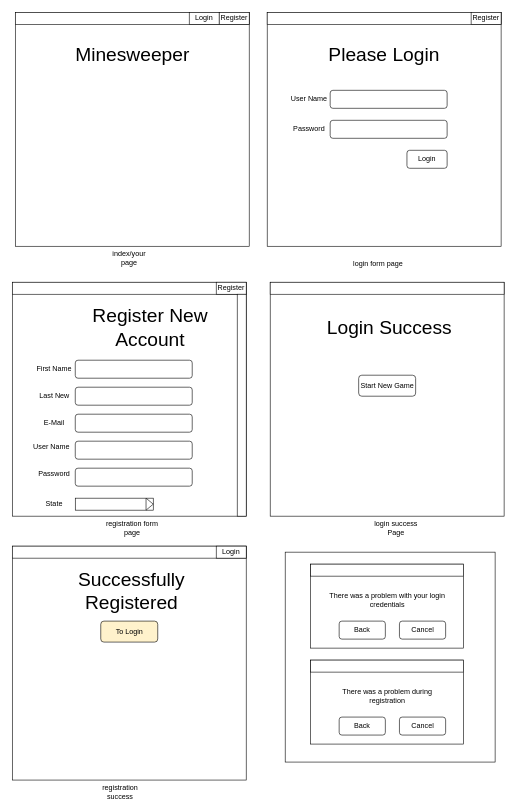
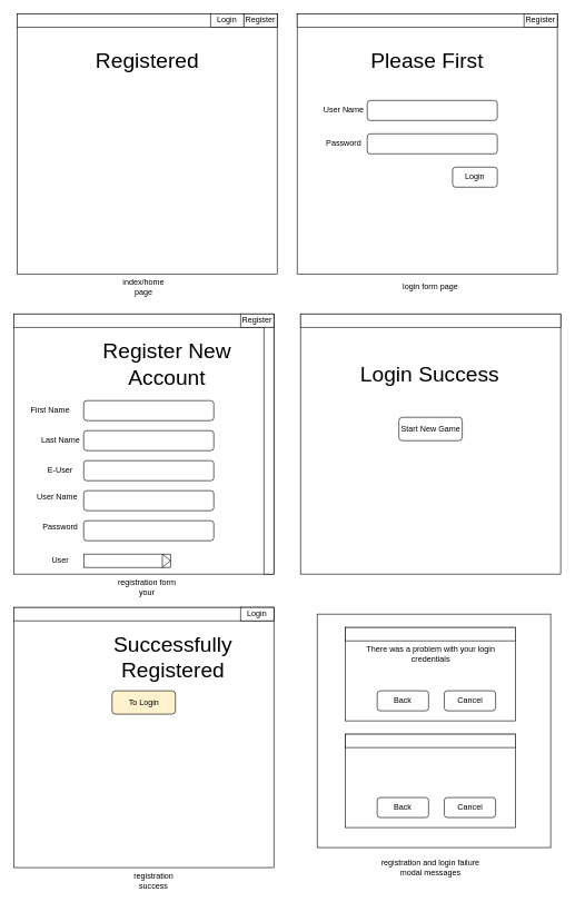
  <mxCell id="0" />
  <mxCell id="1" parent="0" />
  <mxCell id="2" value="" style="rounded=0;whiteSpace=wrap;html=1;" vertex="1" parent="1"><mxGeometry x="475" y="920" width="350" height="350" as="geometry" /></mxCell>
  <mxCell id="3" value="" style="whiteSpace=wrap;html=1;aspect=fixed;" vertex="1" parent="1"><mxGeometry x="25" y="20" width="390" height="390" as="geometry" /></mxCell>
  <mxCell id="4" value="" style="rounded=0;whiteSpace=wrap;html=1;" vertex="1" parent="1"><mxGeometry x="25" y="20" width="390" height="20" as="geometry" /></mxCell>
- <mxCell id="5" value="&lt;font style=&quot;font-size: 32px&quot;&gt;Minesweeper&lt;/font&gt;" style="text;html=1;strokeColor=none;fillColor=none;align=center;verticalAlign=middle;whiteSpace=wrap;rounded=0;" vertex="1" parent="1"><mxGeometry x="147.5" y="50" width="145" height="80" as="geometry" /></mxCell>
+ <mxCell id="5" value="&lt;font style=&quot;font-size: 32px&quot;&gt;Registered&lt;/font&gt;" style="text;html=1;strokeColor=none;fillColor=none;align=center;verticalAlign=middle;whiteSpace=wrap;rounded=0;" vertex="1" parent="1"><mxGeometry x="147.5" y="50" width="145" height="80" as="geometry" /></mxCell>
  <mxCell id="6" value="Login" style="rounded=0;whiteSpace=wrap;html=1;" vertex="1" parent="1"><mxGeometry x="315" y="20" width="50" height="20" as="geometry" /></mxCell>
  <mxCell id="7" value="Register" style="rounded=0;whiteSpace=wrap;html=1;" vertex="1" parent="1"><mxGeometry x="365" y="20" width="50" height="20" as="geometry" /></mxCell>
- <mxCell id="8" value="index/your page" style="text;html=1;strokeColor=none;fillColor=none;align=center;verticalAlign=middle;whiteSpace=wrap;rounded=0;" vertex="1" parent="1"><mxGeometry x="195" y="420" width="40" height="20" as="geometry" /></mxCell>
+ <mxCell id="8" value="index/home page" style="text;html=1;strokeColor=none;fillColor=none;align=center;verticalAlign=middle;whiteSpace=wrap;rounded=0;" vertex="1" parent="1"><mxGeometry x="195" y="420" width="40" height="20" as="geometry" /></mxCell>
  <mxCell id="9" value="" style="whiteSpace=wrap;html=1;aspect=fixed;" vertex="1" parent="1"><mxGeometry x="445" y="20" width="390" height="390" as="geometry" /></mxCell>
  <mxCell id="10" value="" style="rounded=0;whiteSpace=wrap;html=1;" vertex="1" parent="1"><mxGeometry x="445" y="20" width="390" height="20" as="geometry" /></mxCell>
  <mxCell id="11" value="Register" style="rounded=0;whiteSpace=wrap;html=1;" vertex="1" parent="1"><mxGeometry x="785" y="20" width="50" height="20" as="geometry" /></mxCell>
- <mxCell id="12" value="login form page" style="text;html=1;strokeColor=none;fillColor=none;align=center;verticalAlign=middle;whiteSpace=wrap;rounded=0;" vertex="1" parent="1"><mxGeometry x="580" y="430" width="100" height="20" as="geometry" /></mxCell>
- <mxCell id="13" value="&lt;font style=&quot;font-size: 32px&quot;&gt;Please Login&lt;/font&gt;" style="text;html=1;strokeColor=none;fillColor=none;align=center;verticalAlign=middle;whiteSpace=wrap;rounded=0;" vertex="1" parent="1"><mxGeometry x="530" y="50" width="220" height="80" as="geometry" /></mxCell>
+ <mxCell id="12" value="login form page" style="text;html=1;strokeColor=none;fillColor=none;align=center;verticalAlign=middle;whiteSpace=wrap;rounded=0;" vertex="1" parent="1"><mxGeometry x="595" y="420" width="100" height="20" as="geometry" /></mxCell>
+ <mxCell id="13" value="&lt;font style=&quot;font-size: 32px&quot;&gt;Please First&lt;/font&gt;" style="text;html=1;strokeColor=none;fillColor=none;align=center;verticalAlign=middle;whiteSpace=wrap;rounded=0;" vertex="1" parent="1"><mxGeometry x="530" y="50" width="220" height="80" as="geometry" /></mxCell>
  <mxCell id="14" value="" style="rounded=1;whiteSpace=wrap;html=1;" vertex="1" parent="1"><mxGeometry x="550" y="150" width="195" height="30" as="geometry" /></mxCell>
  <mxCell id="15" value="" style="rounded=1;whiteSpace=wrap;html=1;" vertex="1" parent="1"><mxGeometry x="550" y="200" width="195" height="30" as="geometry" /></mxCell>
  <mxCell id="16" value="User Name" style="text;html=1;strokeColor=none;fillColor=none;align=center;verticalAlign=middle;whiteSpace=wrap;rounded=0;" vertex="1" parent="1"><mxGeometry x="480" y="155" width="70" height="20" as="geometry" /></mxCell>
  <mxCell id="17" value="Password" style="text;html=1;strokeColor=none;fillColor=none;align=center;verticalAlign=middle;whiteSpace=wrap;rounded=0;" vertex="1" parent="1"><mxGeometry x="495" y="205" width="40" height="20" as="geometry" /></mxCell>
  <mxCell id="18" value="Login" style="rounded=1;whiteSpace=wrap;html=1;" vertex="1" parent="1"><mxGeometry x="678" y="250" width="67" height="30" as="geometry" /></mxCell>
  <mxCell id="19" value="" style="whiteSpace=wrap;html=1;aspect=fixed;" vertex="1" parent="1"><mxGeometry x="20" y="470" width="390" height="390" as="geometry" /></mxCell>
  <mxCell id="20" value="" style="rounded=0;whiteSpace=wrap;html=1;" vertex="1" parent="1"><mxGeometry x="20" y="470" width="390" height="20" as="geometry" /></mxCell>
  <mxCell id="21" value="Register" style="rounded=0;whiteSpace=wrap;html=1;" vertex="1" parent="1"><mxGeometry x="360" y="470" width="50" height="20" as="geometry" /></mxCell>
- <mxCell id="22" value="registration form page" style="text;html=1;strokeColor=none;fillColor=none;align=center;verticalAlign=middle;whiteSpace=wrap;rounded=0;" vertex="1" parent="1"><mxGeometry x="170" y="870" width="100" height="20" as="geometry" /></mxCell>
+ <mxCell id="22" value="registration form your" style="text;html=1;strokeColor=none;fillColor=none;align=center;verticalAlign=middle;whiteSpace=wrap;rounded=0;" vertex="1" parent="1"><mxGeometry x="170" y="870" width="100" height="20" as="geometry" /></mxCell>
  <mxCell id="23" value="&lt;font style=&quot;font-size: 32px&quot;&gt;Register New Account&lt;/font&gt;" style="text;html=1;strokeColor=none;fillColor=none;align=center;verticalAlign=middle;whiteSpace=wrap;rounded=0;" vertex="1" parent="1"><mxGeometry x="140" y="505" width="220" height="80" as="geometry" /></mxCell>
  <mxCell id="24" value="" style="rounded=1;whiteSpace=wrap;html=1;" vertex="1" parent="1"><mxGeometry x="125" y="600" width="195" height="30" as="geometry" /></mxCell>
  <mxCell id="25" value="" style="rounded=1;whiteSpace=wrap;html=1;" vertex="1" parent="1"><mxGeometry x="125" y="645" width="195" height="30" as="geometry" /></mxCell>
- <mxCell id="26" value="First Name" style="text;html=1;strokeColor=none;fillColor=none;align=center;verticalAlign=middle;whiteSpace=wrap;rounded=0;" vertex="1" parent="1"><mxGeometry x="55" y="605" width="70" height="20" as="geometry" /></mxCell>
- <mxCell id="27" value="Last New" style="text;html=1;strokeColor=none;fillColor=none;align=center;verticalAlign=middle;whiteSpace=wrap;rounded=0;" vertex="1" parent="1"><mxGeometry x="57.5" y="650" width="65" height="20" as="geometry" /></mxCell>
+ <mxCell id="26" value="First Name" style="text;html=1;strokeColor=none;fillColor=none;align=center;verticalAlign=middle;whiteSpace=wrap;rounded=0;" vertex="1" parent="1"><mxGeometry x="40" y="605" width="70" height="20" as="geometry" /></mxCell>
+ <mxCell id="27" value="Last Name" style="text;html=1;strokeColor=none;fillColor=none;align=center;verticalAlign=middle;whiteSpace=wrap;rounded=0;" vertex="1" parent="1"><mxGeometry x="57.5" y="650" width="65" height="20" as="geometry" /></mxCell>
  <mxCell id="28" value="" style="rounded=1;whiteSpace=wrap;html=1;" vertex="1" parent="1"><mxGeometry x="125" y="780" width="195" height="30" as="geometry" /></mxCell>
  <mxCell id="29" value="Password" style="text;html=1;strokeColor=none;fillColor=none;align=center;verticalAlign=middle;whiteSpace=wrap;rounded=0;" vertex="1" parent="1"><mxGeometry x="55" y="780" width="70" height="20" as="geometry" /></mxCell>
  <mxCell id="30" value="" style="rounded=1;whiteSpace=wrap;html=1;" vertex="1" parent="1"><mxGeometry x="125" y="690" width="195" height="30" as="geometry" /></mxCell>
  <mxCell id="31" value="" style="rounded=1;whiteSpace=wrap;html=1;" vertex="1" parent="1"><mxGeometry x="125" y="735" width="195" height="30" as="geometry" /></mxCell>
- <mxCell id="32" value="E-Mail" style="text;html=1;strokeColor=none;fillColor=none;align=center;verticalAlign=middle;whiteSpace=wrap;rounded=0;" vertex="1" parent="1"><mxGeometry x="55" y="695" width="70" height="20" as="geometry" /></mxCell>
+ <mxCell id="32" value="E-User" style="text;html=1;strokeColor=none;fillColor=none;align=center;verticalAlign=middle;whiteSpace=wrap;rounded=0;" vertex="1" parent="1"><mxGeometry x="55" y="695" width="70" height="20" as="geometry" /></mxCell>
  <mxCell id="33" value="User Name" style="text;html=1;strokeColor=none;fillColor=none;align=center;verticalAlign=middle;whiteSpace=wrap;rounded=0;" vertex="1" parent="1"><mxGeometry x="47.5" y="735" width="75" height="20" as="geometry" /></mxCell>
  <mxCell id="34" value="" style="rounded=0;whiteSpace=wrap;html=1;" vertex="1" parent="1"><mxGeometry x="395" y="490" width="15" height="370" as="geometry" /></mxCell>
- <mxCell id="35" value="State" style="text;html=1;strokeColor=none;fillColor=none;align=center;verticalAlign=middle;whiteSpace=wrap;rounded=0;" vertex="1" parent="1"><mxGeometry x="55" y="830" width="70" height="20" as="geometry" /></mxCell>
+ <mxCell id="35" value="User" style="text;html=1;strokeColor=none;fillColor=none;align=center;verticalAlign=middle;whiteSpace=wrap;rounded=0;" vertex="1" parent="1"><mxGeometry x="55" y="830" width="70" height="20" as="geometry" /></mxCell>
  <mxCell id="36" value="" style="rounded=0;whiteSpace=wrap;html=1;" vertex="1" parent="1"><mxGeometry x="125" y="830" width="130" height="20" as="geometry" /></mxCell>
  <mxCell id="37" value="" style="triangle;whiteSpace=wrap;html=1;" vertex="1" parent="1"><mxGeometry x="243" y="830" width="12" height="20" as="geometry" /></mxCell>
  <mxCell id="38" value="" style="whiteSpace=wrap;html=1;aspect=fixed;" vertex="1" parent="1"><mxGeometry x="450" y="470" width="390" height="390" as="geometry" /></mxCell>
  <mxCell id="39" value="" style="rounded=0;whiteSpace=wrap;html=1;" vertex="1" parent="1"><mxGeometry x="450" y="470" width="390" height="20" as="geometry" /></mxCell>
- <mxCell id="40" value="&lt;font style=&quot;font-size: 32px&quot;&gt;Login Success&lt;/font&gt;" style="text;html=1;strokeColor=none;fillColor=none;align=center;verticalAlign=middle;whiteSpace=wrap;rounded=0;" vertex="1" parent="1"><mxGeometry x="535" y="505" width="227.5" height="80" as="geometry" /></mxCell>
- <mxCell id="41" value="login success Page" style="text;html=1;strokeColor=none;fillColor=none;align=center;verticalAlign=middle;whiteSpace=wrap;rounded=0;" vertex="1" parent="1"><mxGeometry x="620" y="870" width="80" height="20" as="geometry" /></mxCell>
+ <mxCell id="40" value="&lt;font style=&quot;font-size: 32px&quot;&gt;Login Success&lt;/font&gt;" style="text;html=1;strokeColor=none;fillColor=none;align=center;verticalAlign=middle;whiteSpace=wrap;rounded=0;" vertex="1" parent="1"><mxGeometry x="530" y="520" width="227.5" height="80" as="geometry" /></mxCell>
  <mxCell id="42" value="Start New Game" style="rounded=1;whiteSpace=wrap;html=1;" vertex="1" parent="1"><mxGeometry x="597.5" y="625" width="95" height="35" as="geometry" /></mxCell>
  <mxCell id="43" value="" style="whiteSpace=wrap;html=1;aspect=fixed;" vertex="1" parent="1"><mxGeometry x="20" y="910" width="390" height="390" as="geometry" /></mxCell>
  <mxCell id="44" value="" style="rounded=0;whiteSpace=wrap;html=1;" vertex="1" parent="1"><mxGeometry x="20" y="910" width="390" height="20" as="geometry" /></mxCell>
- <mxCell id="45" value="&lt;span style=&quot;font-size: 32px&quot;&gt;Successfully Registered&lt;/span&gt;" style="text;html=1;strokeColor=none;fillColor=none;align=center;verticalAlign=middle;whiteSpace=wrap;rounded=0;" vertex="1" parent="1"><mxGeometry x="105" y="945" width="227.5" height="80" as="geometry" /></mxCell>
- <mxCell id="46" value="registration success" style="text;html=1;strokeColor=none;fillColor=none;align=center;verticalAlign=middle;whiteSpace=wrap;rounded=0;" vertex="1" parent="1"><mxGeometry x="160" y="1310" width="80" height="20" as="geometry" /></mxCell>
+ <mxCell id="45" value="&lt;span style=&quot;font-size: 32px&quot;&gt;Successfully Registered&lt;/span&gt;" style="text;html=1;strokeColor=none;fillColor=none;align=center;verticalAlign=middle;whiteSpace=wrap;rounded=0;" vertex="1" parent="1"><mxGeometry x="145" y="945" width="227.5" height="80" as="geometry" /></mxCell>
+ <mxCell id="46" value="registration success" style="text;html=1;strokeColor=none;fillColor=none;align=center;verticalAlign=middle;whiteSpace=wrap;rounded=0;" vertex="1" parent="1"><mxGeometry x="190" y="1310" width="80" height="20" as="geometry" /></mxCell>
  <mxCell id="47" value="To Login" style="rounded=1;whiteSpace=wrap;html=1;fillColor=#fff2cc;" vertex="1" parent="1"><mxGeometry x="167.5" y="1035" width="95" height="35" as="geometry" /></mxCell>
  <mxCell id="48" value="Login" style="rounded=0;whiteSpace=wrap;html=1;" vertex="1" parent="1"><mxGeometry x="360" y="910" width="50" height="20" as="geometry" /></mxCell>
  <mxCell id="49" value="" style="rounded=0;whiteSpace=wrap;html=1;" vertex="1" parent="1"><mxGeometry x="517.5" y="940" width="255" height="140" as="geometry" /></mxCell>
  <mxCell id="50" value="" style="rounded=0;whiteSpace=wrap;html=1;" vertex="1" parent="1"><mxGeometry x="517.5" y="940" width="255" height="20" as="geometry" /></mxCell>
- <mxCell id="51" value="There was a problem with your login credentials" style="text;html=1;strokeColor=none;fillColor=none;align=center;verticalAlign=middle;whiteSpace=wrap;rounded=0;" vertex="1" parent="1"><mxGeometry x="547.5" y="990" width="195" height="20" as="geometry" /></mxCell>
+ <mxCell id="51" value="There was a problem with your login credentials" style="text;html=1;strokeColor=none;fillColor=none;align=center;verticalAlign=middle;whiteSpace=wrap;rounded=0;" vertex="1" parent="1"><mxGeometry x="547.5" y="970" width="195" height="20" as="geometry" /></mxCell>
  <mxCell id="52" value="Back" style="rounded=1;whiteSpace=wrap;html=1;" vertex="1" parent="1"><mxGeometry x="565" y="1035" width="77" height="30" as="geometry" /></mxCell>
  <mxCell id="53" value="" style="rounded=0;whiteSpace=wrap;html=1;" vertex="1" parent="1"><mxGeometry x="517.5" y="1100" width="255" height="140" as="geometry" /></mxCell>
  <mxCell id="54" value="" style="rounded=0;whiteSpace=wrap;html=1;" vertex="1" parent="1"><mxGeometry x="517.5" y="1100" width="255" height="20" as="geometry" /></mxCell>
- <mxCell id="55" value="There was a problem during registration" style="text;html=1;strokeColor=none;fillColor=none;align=center;verticalAlign=middle;whiteSpace=wrap;rounded=0;" vertex="1" parent="1"><mxGeometry x="547.5" y="1150" width="195" height="20" as="geometry" /></mxCell>
  <mxCell id="56" value="Back" style="rounded=1;whiteSpace=wrap;html=1;" vertex="1" parent="1"><mxGeometry x="565" y="1195" width="77" height="30" as="geometry" /></mxCell>
+ <mxCell id="57" value="registration and login failure modal messages" style="text;html=1;strokeColor=none;fillColor=none;align=center;verticalAlign=middle;whiteSpace=wrap;rounded=0;" vertex="1" parent="1"><mxGeometry x="565" y="1290" width="160" height="20" as="geometry" /></mxCell>
  <mxCell id="58" value="Cancel" style="rounded=1;whiteSpace=wrap;html=1;" vertex="1" parent="1"><mxGeometry x="665.5" y="1035" width="77" height="30" as="geometry" /></mxCell>
  <mxCell id="59" value="Cancel" style="rounded=1;whiteSpace=wrap;html=1;" vertex="1" parent="1"><mxGeometry x="665.5" y="1195" width="77" height="30" as="geometry" /></mxCell>
